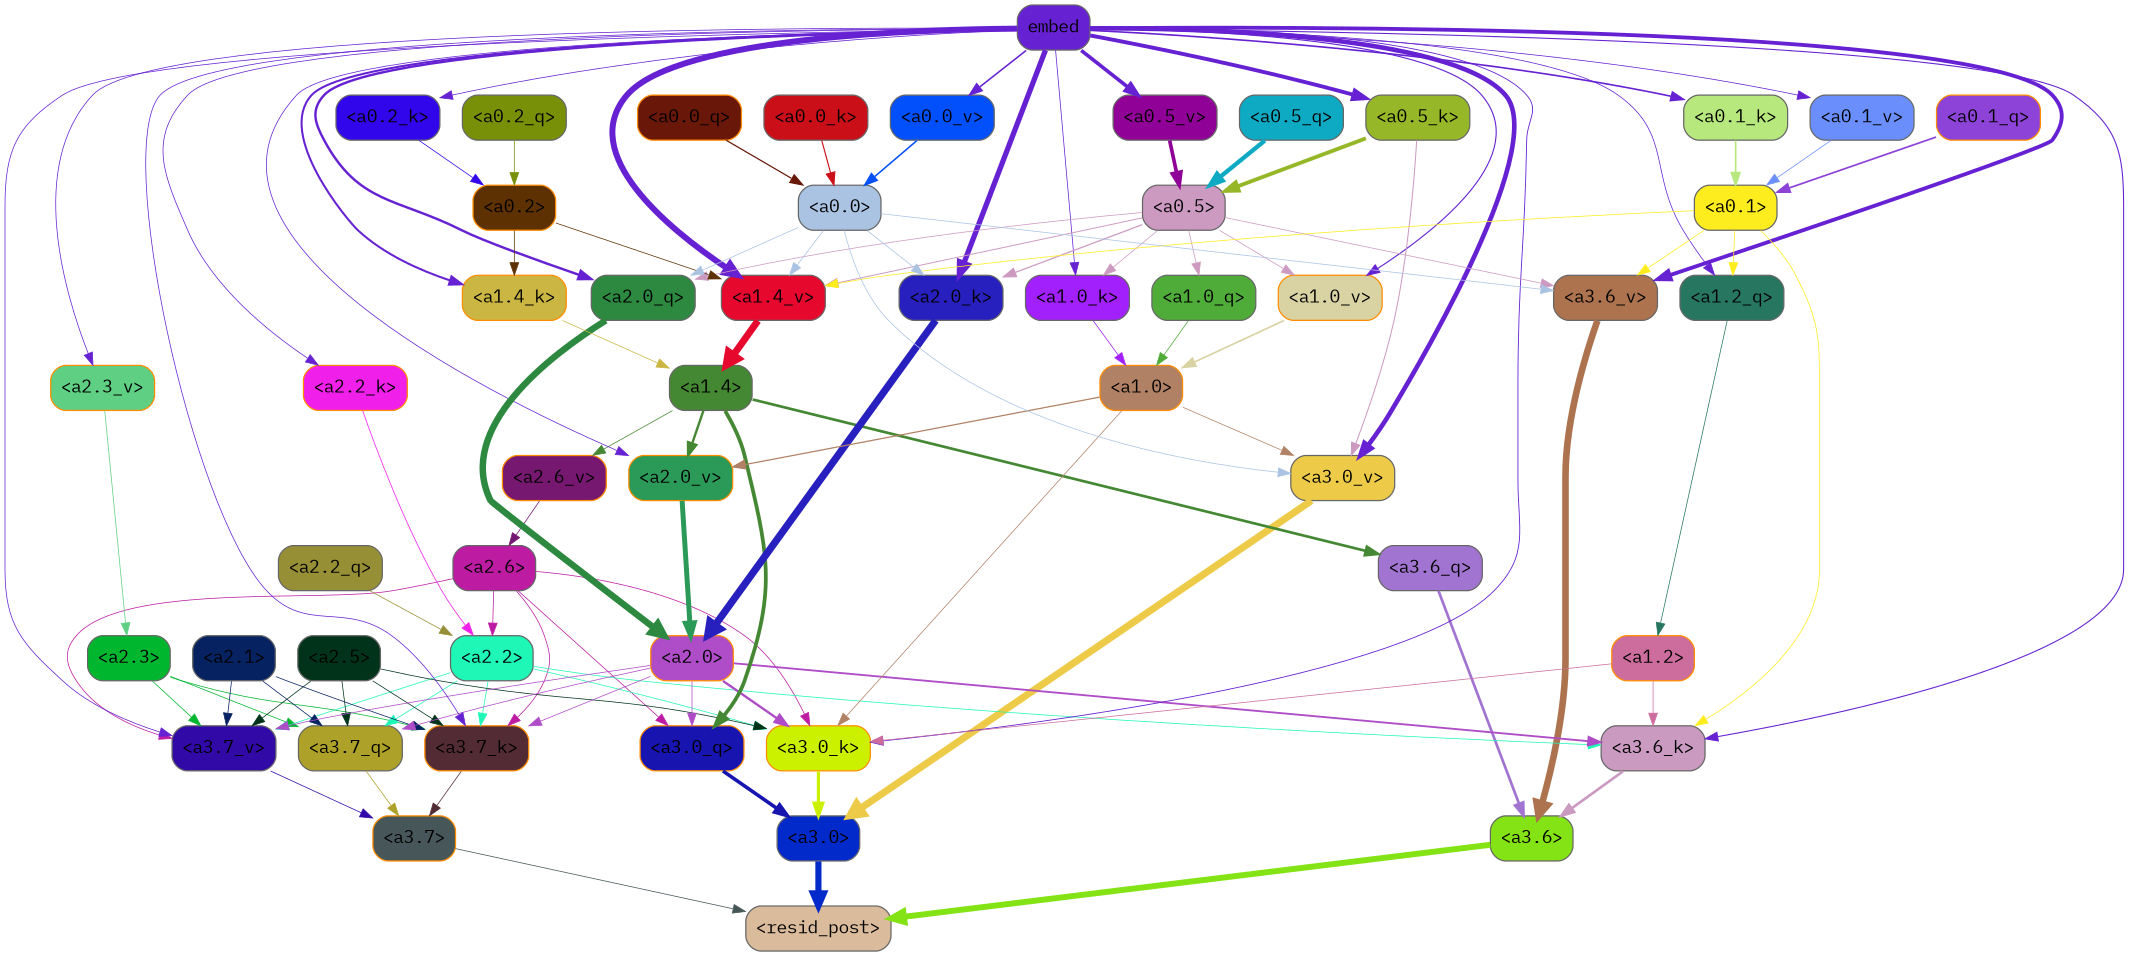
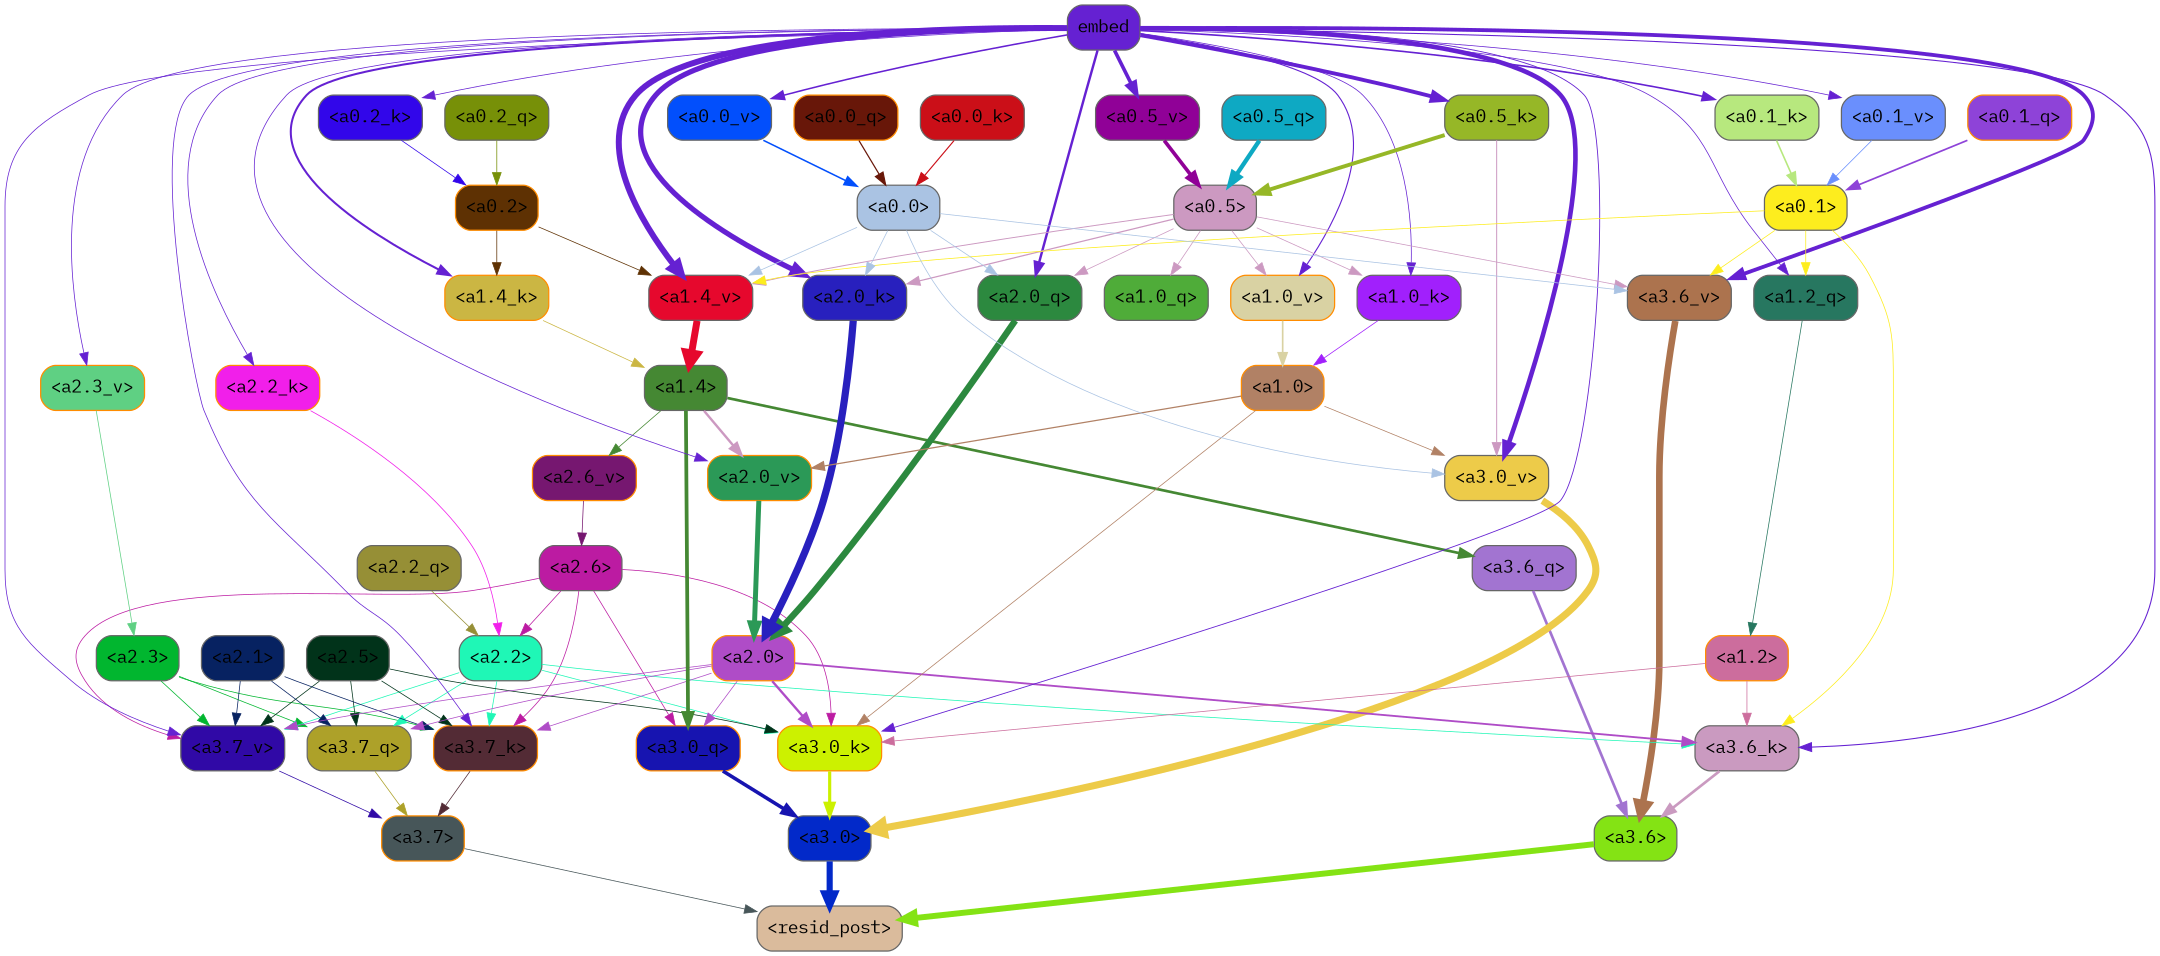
  strict digraph {
    fontname="IBM Plex Mono"
    splines=true
    node [color=gray40 fontname="IBM Plex Mono" shape=box style="filled, rounded"]
    edge [color="#6521d2" fontname="IBM Plex Mono" penwidth=0.6]
    "<a3.7>" [color=darkorange fillcolor="#475659"]
    "<resid_post>" [fillcolor="#dabb9c"]
    "<a3.6>" [fillcolor="#84e314"]
    "<a3.0>" [fillcolor="#0229c9"]
    "<a2.3>" [fillcolor="#01b62f"]
    "<a3.7_q>" [fillcolor="#ada129"]
    "<a3.7_k>" [color=darkorange fillcolor="#532b35"]
    "<a3.7_v>" [fillcolor="#3009a6"]
    "<a3.6_q>" [fillcolor="#a274d1"]
    "<a3.0_q>" [color=darkorange fillcolor="#1714b0"]
    "<a3.6_k>" [fillcolor="#ca9ac0"]
    "<a3.0_k>" [color=darkorange fillcolor="#ccf100"]
    "<a3.6_v>" [fillcolor="#ac734e"]
    "<a3.0_v>" [fillcolor="#edcb49"]
    "<a2.6>" [fillcolor="#bc1ba2"]
    "<a2.2>" [fillcolor="#1ff7b6"]
    "<a2.5>" [fillcolor="#01331a"]
    "<a2.1>" [fillcolor="#072261"]
    "<a2.0>" [color=darkorange fillcolor="#af4cc7"]
    "<a1.4>" [fillcolor="#458833"]
    "<a2.6_v>" [color=darkorange fillcolor="#761770"]
    "<a2.0_v>" [color=darkorange fillcolor="#2b9957"]
    embed [fillcolor="#6521d2"]
    "<a2.0_q>" [fillcolor="#2c893f"]
    "<a2.2_k>" [color=darkorange fillcolor="#f11fea"]
    "<a2.0_k>" [fillcolor="#2820be"]
    "<a2.3_v>" [color=darkorange fillcolor="#5fd083"]
    "<a1.2_q>" [fillcolor="#277760"]
    "<a1.4_k>" [color=darkorange fillcolor="#cbb643"]
    "<a1.0_k>" [fillcolor="#a120fc"]
    "<a1.4_v>" [fillcolor="#e6082d"]
    "<a1.0_v>" [color=darkorange fillcolor="#d9d2a3"]
    "<a0.5_k>" [fillcolor="#96b727"]
    "<a0.2_k>" [fillcolor="#3206ea"]
    "<a0.1_k>" [fillcolor="#b7e87e"]
    "<a0.5_v>" [fillcolor="#900197"]
    "<a0.1_v>" [fillcolor="#6a8ffd"]
    "<a0.0_v>" [fillcolor="#024ffc"]
    "<a1.2>" [color=darkorange fillcolor="#cc6d9d"]
    "<a1.0>" [color=darkorange fillcolor="#b18165"]
    "<a0.5>" [fillcolor="#cc99c1"]
    "<a0.2>" [color=darkorange fillcolor="#5e3103"]
    "<a0.1>" [fillcolor="#fded1e"]
    "<a0.0>" [fillcolor="#aac3e3"]
    "<a1.0_q>" [fillcolor="#4fac39"]
    "<a2.2_q>" [fillcolor="#968f36"]
    "<a0.5_q>" [fillcolor="#0ea9c3"]
    "<a0.2_q>" [fillcolor="#779008"]
    "<a0.1_q>" [color=darkorange fillcolor="#8e43d8"]
    "<a0.0_q>" [color=darkorange fillcolor="#681709"]
    "<a0.0_k>" [fillcolor="#cb0f18"]
    "<a3.7>" -> "<resid_post>" [color="#475659"]
    "<a3.6>" -> "<resid_post>" [color="#84e314" penwidth=4.7534414529800415]
    "<a3.0>" -> "<resid_post>" [color="#0229c9" penwidth=4.898576855659485]
    "<a2.3>" -> "<a3.7_q>" [color="#01b62f"]
    "<a2.3>" -> "<a3.7_k>" [color="#01b62f"]
    "<a2.3>" -> "<a3.7_v>" [color="#01b62f"]
    "<a3.7_q>" -> "<a3.7>" [color="#ada129"]
    "<a3.7_k>" -> "<a3.7>" [color="#532b35"]
    "<a3.7_v>" -> "<a3.7>" [color="#3009a6"]
    "<a3.6_q>" -> "<a3.6>" [color="#a274d1" penwidth=2.160832464694977]
    "<a3.0_q>" -> "<a3.0>" [color="#1714b0" penwidth=2.870753765106201]
    "<a3.6_k>" -> "<a3.6>" [color="#ca9ac0" penwidth=2.13908451795578]
    "<a3.0_k>" -> "<a3.0>" [color="#ccf100" penwidth=2.520303964614868]
    "<a3.6_v>" -> "<a3.6>" [color="#ac734e" penwidth=5.297133803367615]
    "<a3.0_v>" -> "<a3.0>" [color="#edcb49" penwidth=5.680712580680847]
    "<a2.6>" -> "<a3.7_k>" [color="#bc1ba2"]
    "<a2.6>" -> "<a3.7_v>" [color="#bc1ba2"]
    "<a2.6>" -> "<a3.0_q>" [color="#bc1ba2"]
    "<a2.6>" -> "<a3.0_k>" [color="#bc1ba2"]
    "<a2.6>" -> "<a2.2>" [color="#bc1ba2"]
    "<a2.2>" -> "<a3.7_q>" [color="#1ff7b6"]
    "<a2.2>" -> "<a3.7_k>" [color="#1ff7b6"]
    "<a2.2>" -> "<a3.7_v>" [color="#1ff7b6"]
    "<a2.2>" -> "<a3.6_k>" [color="#1ff7b6"]
    "<a2.2>" -> "<a3.0_k>" [color="#1ff7b6"]
    "<a2.5>" -> "<a3.7_q>" [color="#01331a"]
    "<a2.5>" -> "<a3.7_k>" [color="#01331a"]
    "<a2.5>" -> "<a3.7_v>" [color="#01331a"]
    "<a2.5>" -> "<a3.0_k>" [color="#01331a"]
    "<a2.1>" -> "<a3.7_q>" [color="#072261"]
    "<a2.1>" -> "<a3.7_k>" [color="#072261"]
    "<a2.1>" -> "<a3.7_v>" [color="#072261"]
    "<a2.0>" -> "<a3.7_q>" [color="#af4cc7"]
    "<a2.0>" -> "<a3.7_k>" [color="#af4cc7"]
    "<a2.0>" -> "<a3.7_v>" [color="#af4cc7"]
    "<a2.0>" -> "<a3.0_q>" [color="#af4cc7"]
    "<a2.0>" -> "<a3.6_k>" [color="#af4cc7" penwidth=1.4784413101151586]
    "<a2.0>" -> "<a3.0_k>" [color="#af4cc7" penwidth=1.8858084231615067]
    "<a1.4>" -> "<a3.6_q>" [color="#458833" penwidth=2.149975523352623]
    "<a1.4>" -> "<a3.0_q>" [color="#458833" penwidth=3.0018038749694824]
    "<a1.4>" -> "<a2.6_v>" [color="#458833"]
-   "<a1.4>" -> "<a2.0_v>" [color="#458833" penwidth=1.925402581691742]
+   "<a1.4>" -> "<a2.0_v>" [color="#cc99c1" penwidth=1.925402581691742]
    "<a2.6_v>" -> "<a2.6>" [color="#761770"]
    "<a2.0_v>" -> "<a2.0>" [color="#2b9957" penwidth=3.9731863737106323]
    embed -> "<a3.7_k>"
    embed -> "<a3.7_v>"
    embed -> "<a3.6_k>" [penwidth=0.8552796393632889]
    embed -> "<a3.0_k>" [penwidth=0.691851794719696]
    embed -> "<a3.6_v>" [penwidth=3.067279100418091]
    embed -> "<a3.0_v>" [penwidth=3.6927278637886047]
    embed -> "<a2.0_v>"
    embed -> "<a2.0_q>" [penwidth=1.944248914718628]
    embed -> "<a2.2_k>"
    embed -> "<a2.0_k>" [penwidth=4.198909968137741]
    embed -> "<a2.3_v>"
    embed -> "<a1.2_q>"
    embed -> "<a1.4_k>" [penwidth=1.6299549341201782]
    embed -> "<a1.0_k>"
    embed -> "<a1.4_v>" [penwidth=4.780120432376862]
    embed -> "<a1.0_v>" [penwidth=0.8886437299661338]
    embed -> "<a0.5_k>" [penwidth=3.105745553970337]
    embed -> "<a0.2_k>"
    embed -> "<a0.1_k>" [penwidth=1.2916448712348938]
    embed -> "<a0.5_v>" [penwidth=2.905687689781189]
    embed -> "<a0.1_v>"
    embed -> "<a0.0_v>" [penwidth=1.2382409572601318]
    "<a2.0_q>" -> "<a2.0>" [color="#2c893f" penwidth=5.1847569942474365]
    "<a2.2_k>" -> "<a2.2>" [color="#f11fea" penwidth=0.6149471998214722]
    "<a2.0_k>" -> "<a2.0>" [color="#2820be" penwidth=5.773491740226746]
    "<a2.3_v>" -> "<a2.3>" [color="#5fd083"]
    "<a1.2_q>" -> "<a1.2>" [color="#277760"]
    "<a1.4_k>" -> "<a1.4>" [color="#cbb643"]
    "<a1.0_k>" -> "<a1.0>" [color="#a120fc"]
    "<a1.4_v>" -> "<a1.4>" [color="#e6082d" penwidth=5.565408229827881]
    "<a1.0_v>" -> "<a1.0>" [color="#d9d2a3" penwidth=1.3358666002750397]
    "<a0.5_k>" -> "<a3.0_v>" [color="#cc99c1" penwidth=0.8028683364391327]
    "<a0.5_k>" -> "<a0.5>" [color="#96b727" penwidth=3.105746805667877]
    "<a0.2_k>" -> "<a0.2>" [color="#3206ea"]
    "<a0.1_k>" -> "<a0.1>" [color="#b7e87e" penwidth=1.2916463017463684]
    "<a0.5_v>" -> "<a0.5>" [color="#900197" penwidth=2.9294926524162292]
    "<a0.1_v>" -> "<a0.1>" [color="#6a8ffd"]
    "<a0.0_v>" -> "<a0.0>" [color="#024ffc" penwidth=1.2382320165634155]
    "<a1.2>" -> "<a3.6_k>" [color="#cc6d9d"]
    "<a1.2>" -> "<a3.0_k>" [color="#cc6d9d"]
    "<a1.0>" -> "<a3.0_k>" [color="#b18165"]
    "<a1.0>" -> "<a3.0_v>" [color="#b18165"]
    "<a1.0>" -> "<a2.0_v>" [color="#b18165" penwidth=0.9920598268508911]
    "<a0.5>" -> "<a3.6_v>" [color="#cc99c1"]
    "<a0.5>" -> "<a2.0_q>" [color="#cc99c1"]
    "<a0.5>" -> "<a2.0_k>" [color="#cc99c1" penwidth=0.9883035719394684]
    "<a0.5>" -> "<a1.0_k>" [color="#cc99c1"]
    "<a0.5>" -> "<a1.4_v>" [color="#cc99c1" penwidth=0.7686666250228882]
    "<a0.5>" -> "<a1.0_v>" [color="#cc99c1"]
    "<a0.5>" -> "<a1.0_q>" [color="#cc99c1"]
    "<a0.2>" -> "<a1.4_k>" [color="#5e3103"]
    "<a0.2>" -> "<a1.4_v>" [color="#5e3103"]
    "<a0.1>" -> "<a3.6_k>" [color="#fded1e"]
    "<a0.1>" -> "<a3.6_v>" [color="#fded1e"]
    "<a0.1>" -> "<a1.2_q>" [color="#fded1e"]
    "<a0.1>" -> "<a1.4_v>" [color="#fded1e"]
    "<a0.0>" -> "<a3.6_v>" [color="#aac3e3"]
    "<a0.0>" -> "<a3.0_v>" [color="#aac3e3"]
    "<a0.0>" -> "<a2.0_q>" [color="#aac3e3"]
    "<a0.0>" -> "<a2.0_k>" [color="#aac3e3"]
    "<a0.0>" -> "<a1.4_v>" [color="#aac3e3"]
-   "<a1.0_q>" -> "<a1.0>" [color="#4fac39"]
    "<a2.2_q>" -> "<a2.2>" [color="#968f36"]
    "<a0.5_q>" -> "<a0.5>" [color="#0ea9c3" penwidth=3.473052144050598]
    "<a0.2_q>" -> "<a0.2>" [color="#779008" penwidth=0.615731954574585]
    "<a0.1_q>" -> "<a0.1>" [color="#8e43d8" penwidth=1.372210443019867]
    "<a0.0_q>" -> "<a0.0>" [color="#681709" penwidth=0.9833199977874756]
    "<a0.0_k>" -> "<a0.0>" [color="#cb0f18" penwidth=0.9117016792297363]
  }
